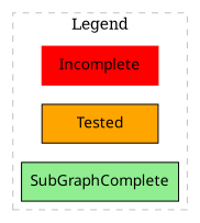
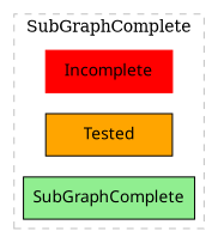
  digraph {
    rankdir=LR
    node [fontname=Sans shape=box style=filled]
    n1 [color=red height=0.5 label=Incomplete width=1.5]
    n2 [fillcolor=orange height=0.5 label=Tested width=1.5]
    n3 [fillcolor=lightgreen height=0.5 label=SubGraphComplete width=1.5]
    subgraph cluster_1 {
      color=gray
      fontcolor=black
-     label=Legend
+     label=SubGraphComplete
      style=dashed
      n1
      n2
      n3
    }
  }
